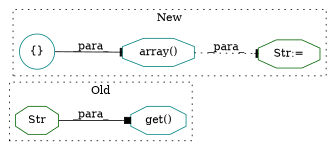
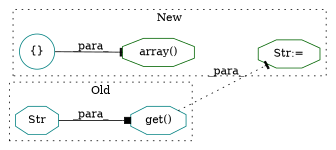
  digraph {
    rankdir=LR
    node [a=75 color=teal shape=octagon]
    edge [arrowhead=tee style=solid]
    n1 [l="11,1" label="get()" s="9095,9124"]
-   n2 [a=66 color=darkgreen l=14 label=Str s=9106]
-   n3 [l="22,10" label="array()" s="10592,10739"]
+   n2 [a=66 l=14 label=Str s=9106]
+   n3 [color=darkgreen l="22,10" label="array()" s="10592,10739"]
    n4 [a=68 color=darkgreen l=3 label="Str:=" s=10589]
    n5 [a=59 l="1,0" label="{}" s="10651,10662" shape=circle]
    subgraph cluster_1 {
      label=Old
      style=dotted
      n1
      n2
    }
    subgraph cluster_2 {
      label=New
      style=dotted
      n3
      n4
      n5
    }
    n2 -> n1 [arrowhead=box label=_para_]
-   n3 -> n4 [label=_para_ style=dotted]
+   n1 -> n4 [label=_para_ style=dotted]
    n5 -> n3 [label=_para_]
  }
